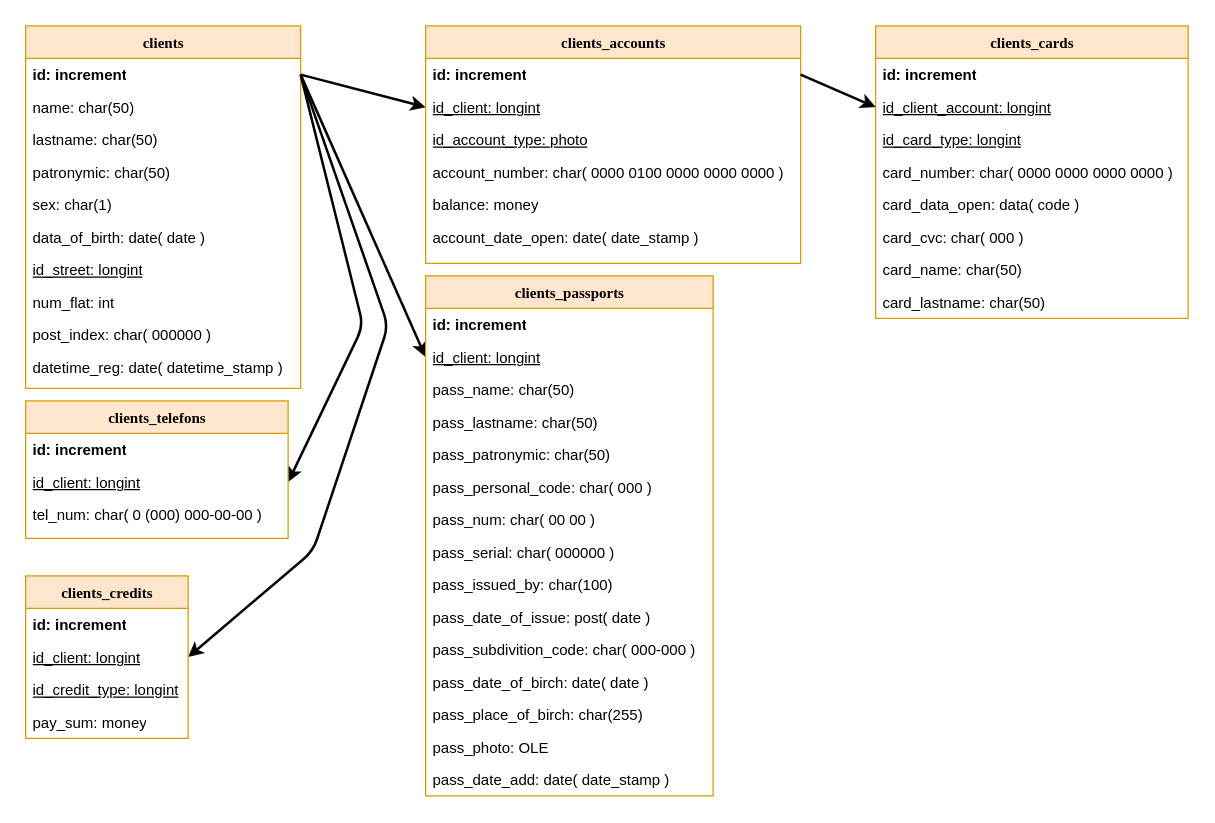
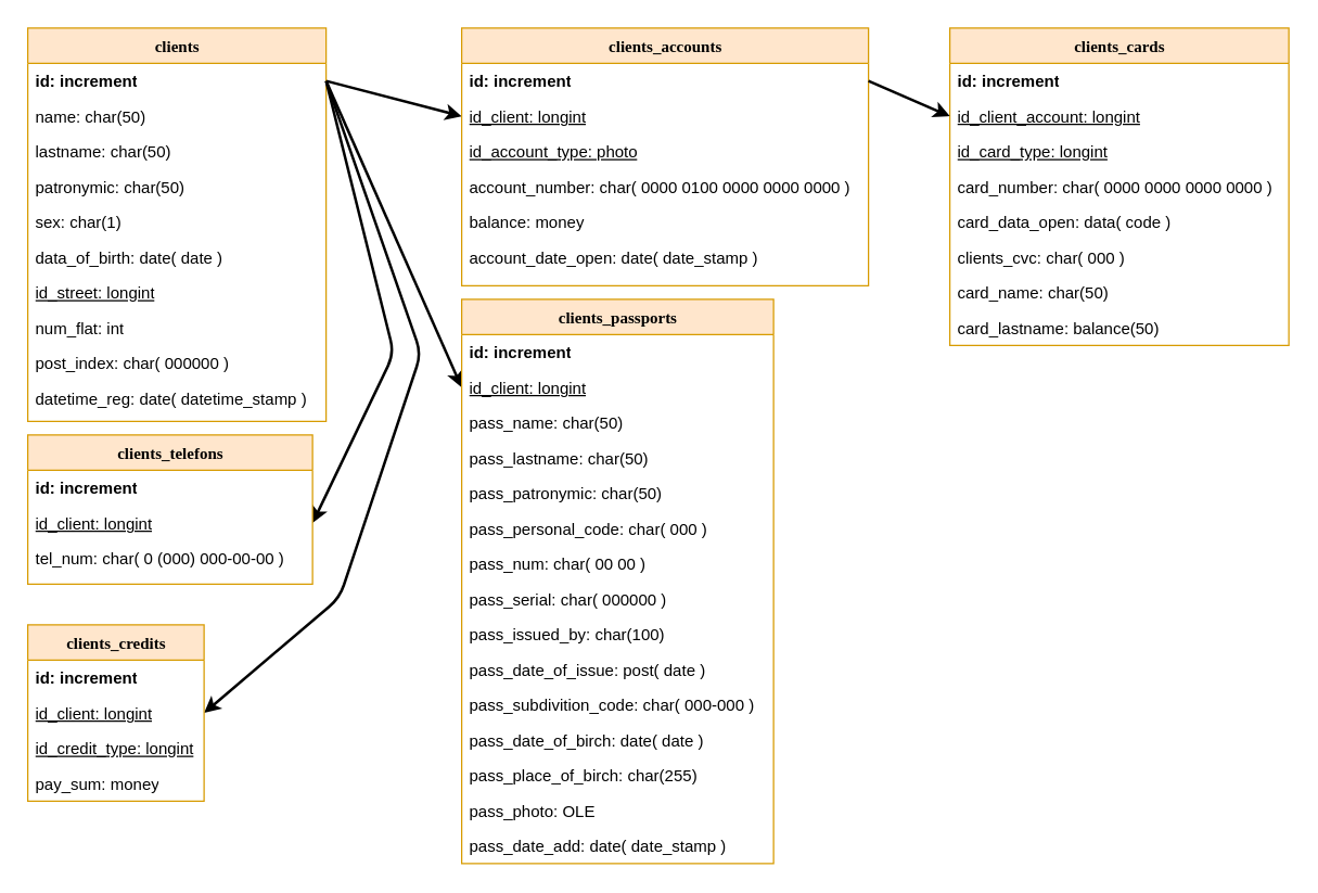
  <mxCell id="0" />
  <mxCell id="1" parent="0" />
  <mxCell id="2" value="" style="endArrow=classic;html=1;fontColor=#000000;entryX=0;entryY=0.5;entryDx=0;entryDy=0;exitX=1;exitY=0.5;exitDx=0;exitDy=0;labelBorderColor=none;spacing=2;strokeWidth=2;" edge="1" parent="1" source="5" target="44"><mxGeometry width="50" height="50" relative="1" as="geometry"><mxPoint x="-200" y="320" as="sourcePoint" /><mxPoint x="-150" y="270" as="targetPoint" /></mxGeometry></mxCell>
  <mxCell id="3" value="" style="endArrow=classic;html=1;strokeWidth=2;fontColor=#000000;entryX=0;entryY=0.5;entryDx=0;entryDy=0;exitX=1;exitY=0.5;exitDx=0;exitDy=0;rounded=1;" edge="1" parent="1" source="5" target="28"><mxGeometry width="50" height="50" relative="1" as="geometry"><mxPoint x="-230" y="350" as="sourcePoint" /><mxPoint x="-180" y="300" as="targetPoint" /></mxGeometry></mxCell>
  <mxCell id="4" value="clients" style="swimlane;html=1;fontStyle=1;align=center;verticalAlign=top;childLayout=stackLayout;horizontal=1;startSize=26;horizontalStack=0;resizeParent=1;resizeLast=0;collapsible=1;marginBottom=0;swimlaneFillColor=#ffffff;rounded=0;shadow=0;comic=0;labelBackgroundColor=none;strokeWidth=1;fontFamily=Verdana;fontSize=12;strokeColor=#d79b00;fillColor=#ffe6cc;fontColor=#000000;" vertex="1" parent="1"><mxGeometry x="20" y="20" width="220" height="290" as="geometry"><mxRectangle x="-150" y="40" width="100" height="26" as="alternateBounds" /></mxGeometry></mxCell>
  <mxCell id="5" value="id: increment" style="text;html=1;strokeColor=none;fillColor=none;align=left;verticalAlign=top;spacingLeft=4;spacingRight=4;whiteSpace=wrap;overflow=hidden;rotatable=0;points=[[0,0.5],[1,0.5]];portConstraint=eastwest;fontStyle=1;fontColor=#000000;" vertex="1" parent="4"><mxGeometry y="26" width="220" height="26" as="geometry" /></mxCell>
  <mxCell id="6" value="name: char(50)" style="text;html=1;strokeColor=none;fillColor=none;align=left;verticalAlign=top;spacingLeft=4;spacingRight=4;whiteSpace=wrap;overflow=hidden;rotatable=0;points=[[0,0.5],[1,0.5]];portConstraint=eastwest;fontColor=#000000;" vertex="1" parent="4"><mxGeometry y="52" width="220" height="26" as="geometry" /></mxCell>
  <mxCell id="7" value="lastname: char(50)" style="text;html=1;strokeColor=none;fillColor=none;align=left;verticalAlign=top;spacingLeft=4;spacingRight=4;whiteSpace=wrap;overflow=hidden;rotatable=0;points=[[0,0.5],[1,0.5]];portConstraint=eastwest;fontColor=#000000;" vertex="1" parent="4"><mxGeometry y="78" width="220" height="26" as="geometry" /></mxCell>
  <mxCell id="8" value="patronymic: char(50)" style="text;html=1;strokeColor=none;fillColor=none;align=left;verticalAlign=top;spacingLeft=4;spacingRight=4;whiteSpace=wrap;overflow=hidden;rotatable=0;points=[[0,0.5],[1,0.5]];portConstraint=eastwest;fontColor=#000000;" vertex="1" parent="4"><mxGeometry y="104" width="220" height="26" as="geometry" /></mxCell>
  <mxCell id="9" value="sex: char(1)" style="text;html=1;strokeColor=none;fillColor=none;align=left;verticalAlign=top;spacingLeft=4;spacingRight=4;whiteSpace=wrap;overflow=hidden;rotatable=0;points=[[0,0.5],[1,0.5]];portConstraint=eastwest;fontColor=#000000;" vertex="1" parent="4"><mxGeometry y="130" width="220" height="26" as="geometry" /></mxCell>
  <mxCell id="10" value="data_of_birth: date( date )" style="text;html=1;strokeColor=none;fillColor=none;align=left;verticalAlign=top;spacingLeft=4;spacingRight=4;whiteSpace=wrap;overflow=hidden;rotatable=0;points=[[0,0.5],[1,0.5]];portConstraint=eastwest;fontColor=#000000;" vertex="1" parent="4"><mxGeometry y="156" width="220" height="26" as="geometry" /></mxCell>
  <mxCell id="11" value="id_street: longint" style="text;html=1;strokeColor=none;fillColor=none;align=left;verticalAlign=top;spacingLeft=4;spacingRight=4;whiteSpace=wrap;overflow=hidden;rotatable=0;points=[[0,0.5],[1,0.5]];portConstraint=eastwest;fontStyle=4;fontColor=#000000;" vertex="1" parent="4"><mxGeometry y="182" width="220" height="26" as="geometry" /></mxCell>
  <mxCell id="12" value="num_flat: int" style="text;html=1;strokeColor=none;fillColor=none;align=left;verticalAlign=top;spacingLeft=4;spacingRight=4;whiteSpace=wrap;overflow=hidden;rotatable=0;points=[[0,0.5],[1,0.5]];portConstraint=eastwest;fontColor=#000000;" vertex="1" parent="4"><mxGeometry y="208" width="220" height="26" as="geometry" /></mxCell>
  <mxCell id="13" value="post_index: char( 000000 )" style="text;html=1;strokeColor=none;fillColor=none;align=left;verticalAlign=top;spacingLeft=4;spacingRight=4;whiteSpace=wrap;overflow=hidden;rotatable=0;points=[[0,0.5],[1,0.5]];portConstraint=eastwest;fontColor=#000000;" vertex="1" parent="4"><mxGeometry y="234" width="220" height="26" as="geometry" /></mxCell>
  <mxCell id="14" value="datetime_reg: date( datetime_stamp )" style="text;html=1;strokeColor=none;fillColor=none;align=left;verticalAlign=top;spacingLeft=4;spacingRight=4;whiteSpace=wrap;overflow=hidden;rotatable=0;points=[[0,0.5],[1,0.5]];portConstraint=eastwest;fontColor=#000000;" vertex="1" parent="4"><mxGeometry y="260" width="220" height="30" as="geometry" /></mxCell>
  <mxCell id="15" value="" style="endArrow=classic;html=1;strokeWidth=2;fontColor=#000000;entryX=1;entryY=0.5;entryDx=0;entryDy=0;exitX=1;exitY=0.5;exitDx=0;exitDy=0;rounded=1;" edge="1" parent="1" source="5" target="23"><mxGeometry width="50" height="50" relative="1" as="geometry"><mxPoint x="250" y="69" as="sourcePoint" /><mxPoint x="470" y="295" as="targetPoint" /><Array as="points"><mxPoint x="310" y="260" /><mxPoint x="250" y="440" /></Array></mxGeometry></mxCell>
  <mxCell id="16" value="" style="endArrow=classic;html=1;strokeWidth=2;fontColor=#000000;entryX=1;entryY=0.5;entryDx=0;entryDy=0;exitX=1;exitY=0.5;exitDx=0;exitDy=0;rounded=1;" edge="1" parent="1" source="5" target="19"><mxGeometry width="50" height="50" relative="1" as="geometry"><mxPoint x="250" y="69" as="sourcePoint" /><mxPoint x="470" y="735" as="targetPoint" /><Array as="points"><mxPoint x="290" y="260" /></Array></mxGeometry></mxCell>
  <mxCell id="17" value="clients_telefons" style="swimlane;html=1;fontStyle=1;align=center;verticalAlign=top;childLayout=stackLayout;horizontal=1;startSize=26;horizontalStack=0;resizeParent=1;resizeLast=0;collapsible=1;marginBottom=0;swimlaneFillColor=#ffffff;rounded=0;shadow=0;comic=0;labelBackgroundColor=none;strokeWidth=1;fillColor=#ffe6cc;fontFamily=Verdana;fontSize=12;strokeColor=#d79b00;fontColor=#000000;" vertex="1" parent="1"><mxGeometry x="20" y="320" width="210" height="110" as="geometry"><mxRectangle x="-150" y="40" width="100" height="26" as="alternateBounds" /></mxGeometry></mxCell>
  <mxCell id="18" value="id: increment" style="text;html=1;strokeColor=none;fillColor=none;align=left;verticalAlign=top;spacingLeft=4;spacingRight=4;whiteSpace=wrap;overflow=hidden;rotatable=0;points=[[0,0.5],[1,0.5]];portConstraint=eastwest;fontStyle=1;fontColor=#000000;" vertex="1" parent="17"><mxGeometry y="26" width="210" height="26" as="geometry" /></mxCell>
  <mxCell id="19" value="id_client: longint" style="text;html=1;strokeColor=none;fillColor=none;align=left;verticalAlign=top;spacingLeft=4;spacingRight=4;whiteSpace=wrap;overflow=hidden;rotatable=0;points=[[0,0.5],[1,0.5]];portConstraint=eastwest;fontStyle=4;fontColor=#000000;" vertex="1" parent="17"><mxGeometry y="52" width="210" height="26" as="geometry" /></mxCell>
  <mxCell id="20" value="tel_num: char( 0 (000) 000-00-00 )" style="text;html=1;strokeColor=none;fillColor=none;align=left;verticalAlign=top;spacingLeft=4;spacingRight=4;whiteSpace=wrap;overflow=hidden;rotatable=0;points=[[0,0.5],[1,0.5]];portConstraint=eastwest;fontColor=#000000;" vertex="1" parent="17"><mxGeometry y="78" width="210" height="26" as="geometry" /></mxCell>
  <mxCell id="21" value="clients_credits" style="swimlane;html=1;fontStyle=1;align=center;verticalAlign=top;childLayout=stackLayout;horizontal=1;startSize=26;horizontalStack=0;resizeParent=1;resizeLast=0;collapsible=1;marginBottom=0;swimlaneFillColor=#ffffff;rounded=0;shadow=0;comic=0;labelBackgroundColor=none;strokeWidth=1;fillColor=#ffe6cc;fontFamily=Verdana;fontSize=12;strokeColor=#d79b00;fontColor=#000000;" vertex="1" parent="1"><mxGeometry x="20" y="460" width="130" height="130" as="geometry"><mxRectangle x="-150" y="40" width="100" height="26" as="alternateBounds" /></mxGeometry></mxCell>
  <mxCell id="22" value="id: increment" style="text;html=1;strokeColor=none;fillColor=none;align=left;verticalAlign=top;spacingLeft=4;spacingRight=4;whiteSpace=wrap;overflow=hidden;rotatable=0;points=[[0,0.5],[1,0.5]];portConstraint=eastwest;fontStyle=1;fontColor=#000000;" vertex="1" parent="21"><mxGeometry y="26" width="130" height="26" as="geometry" /></mxCell>
  <mxCell id="23" value="id_client: longint" style="text;html=1;strokeColor=none;fillColor=none;align=left;verticalAlign=top;spacingLeft=4;spacingRight=4;whiteSpace=wrap;overflow=hidden;rotatable=0;points=[[0,0.5],[1,0.5]];portConstraint=eastwest;fontStyle=4;fontColor=#000000;" vertex="1" parent="21"><mxGeometry y="52" width="130" height="26" as="geometry" /></mxCell>
  <mxCell id="24" value="id_credit_type: longint" style="text;html=1;strokeColor=none;fillColor=none;align=left;verticalAlign=top;spacingLeft=4;spacingRight=4;whiteSpace=wrap;overflow=hidden;rotatable=0;points=[[0,0.5],[1,0.5]];portConstraint=eastwest;fontStyle=4;fontColor=#000000;" vertex="1" parent="21"><mxGeometry y="78" width="130" height="26" as="geometry" /></mxCell>
  <mxCell id="25" value="pay_sum: money" style="text;html=1;strokeColor=none;fillColor=none;align=left;verticalAlign=top;spacingLeft=4;spacingRight=4;whiteSpace=wrap;overflow=hidden;rotatable=0;points=[[0,0.5],[1,0.5]];portConstraint=eastwest;fontColor=#000000;" vertex="1" parent="21"><mxGeometry y="104" width="130" height="26" as="geometry" /></mxCell>
  <mxCell id="26" value="clients_passports" style="swimlane;html=1;fontStyle=1;align=center;verticalAlign=top;childLayout=stackLayout;horizontal=1;startSize=26;horizontalStack=0;resizeParent=1;resizeLast=0;collapsible=1;marginBottom=0;swimlaneFillColor=#ffffff;rounded=0;shadow=0;comic=0;labelBackgroundColor=none;strokeWidth=1;fillColor=#ffe6cc;fontFamily=Verdana;fontSize=12;strokeColor=#d79b00;fontColor=#000000;" vertex="1" parent="1"><mxGeometry x="340" y="220" width="230" height="416" as="geometry"><mxRectangle x="-150" y="40" width="100" height="26" as="alternateBounds" /></mxGeometry></mxCell>
  <mxCell id="27" value="id: increment" style="text;html=1;strokeColor=none;fillColor=none;align=left;verticalAlign=top;spacingLeft=4;spacingRight=4;whiteSpace=wrap;overflow=hidden;rotatable=0;points=[[0,0.5],[1,0.5]];portConstraint=eastwest;fontStyle=1;fontColor=#000000;" vertex="1" parent="26"><mxGeometry y="26" width="230" height="26" as="geometry" /></mxCell>
  <mxCell id="28" value="id_client: longint" style="text;html=1;strokeColor=none;fillColor=none;align=left;verticalAlign=top;spacingLeft=4;spacingRight=4;whiteSpace=wrap;overflow=hidden;rotatable=0;points=[[0,0.5],[1,0.5]];portConstraint=eastwest;fontStyle=4;fontColor=#000000;" vertex="1" parent="26"><mxGeometry y="52" width="230" height="26" as="geometry" /></mxCell>
  <mxCell id="29" value="pass_name: char(50)" style="text;html=1;strokeColor=none;fillColor=none;align=left;verticalAlign=top;spacingLeft=4;spacingRight=4;whiteSpace=wrap;overflow=hidden;rotatable=0;points=[[0,0.5],[1,0.5]];portConstraint=eastwest;fontColor=#000000;" vertex="1" parent="26"><mxGeometry y="78" width="230" height="26" as="geometry" /></mxCell>
  <mxCell id="30" value="pass_lastname: char(50)" style="text;html=1;strokeColor=none;fillColor=none;align=left;verticalAlign=top;spacingLeft=4;spacingRight=4;whiteSpace=wrap;overflow=hidden;rotatable=0;points=[[0,0.5],[1,0.5]];portConstraint=eastwest;fontColor=#000000;" vertex="1" parent="26"><mxGeometry y="104" width="230" height="26" as="geometry" /></mxCell>
  <mxCell id="31" value="pass_patronymic: char(50)" style="text;html=1;strokeColor=none;fillColor=none;align=left;verticalAlign=top;spacingLeft=4;spacingRight=4;whiteSpace=wrap;overflow=hidden;rotatable=0;points=[[0,0.5],[1,0.5]];portConstraint=eastwest;fontColor=#000000;" vertex="1" parent="26"><mxGeometry y="130" width="230" height="26" as="geometry" /></mxCell>
  <mxCell id="32" value="pass_personal_code: char( 000 )" style="text;html=1;strokeColor=none;fillColor=none;align=left;verticalAlign=top;spacingLeft=4;spacingRight=4;whiteSpace=wrap;overflow=hidden;rotatable=0;points=[[0,0.5],[1,0.5]];portConstraint=eastwest;fontColor=#000000;" vertex="1" parent="26"><mxGeometry y="156" width="230" height="26" as="geometry" /></mxCell>
  <mxCell id="33" value="pass_num: char( 00 00 )" style="text;html=1;strokeColor=none;fillColor=none;align=left;verticalAlign=top;spacingLeft=4;spacingRight=4;whiteSpace=wrap;overflow=hidden;rotatable=0;points=[[0,0.5],[1,0.5]];portConstraint=eastwest;fontColor=#000000;" vertex="1" parent="26"><mxGeometry y="182" width="230" height="26" as="geometry" /></mxCell>
  <mxCell id="34" value="pass_serial: char( 000000 )" style="text;html=1;strokeColor=none;fillColor=none;align=left;verticalAlign=top;spacingLeft=4;spacingRight=4;whiteSpace=wrap;overflow=hidden;rotatable=0;points=[[0,0.5],[1,0.5]];portConstraint=eastwest;fontColor=#000000;" vertex="1" parent="26"><mxGeometry y="208" width="230" height="26" as="geometry" /></mxCell>
  <mxCell id="35" value="pass_issued_by: char(100)" style="text;html=1;strokeColor=none;fillColor=none;align=left;verticalAlign=top;spacingLeft=4;spacingRight=4;whiteSpace=wrap;overflow=hidden;rotatable=0;points=[[0,0.5],[1,0.5]];portConstraint=eastwest;fontColor=#000000;" vertex="1" parent="26"><mxGeometry y="234" width="230" height="26" as="geometry" /></mxCell>
  <mxCell id="36" value="&lt;div&gt;pass_date_of_issue: post( date )&lt;/div&gt;&lt;div&gt;&lt;br&gt;&lt;/div&gt;" style="text;html=1;strokeColor=none;fillColor=none;align=left;verticalAlign=top;spacingLeft=4;spacingRight=4;whiteSpace=wrap;overflow=hidden;rotatable=0;points=[[0,0.5],[1,0.5]];portConstraint=eastwest;fontColor=#000000;" vertex="1" parent="26"><mxGeometry y="260" width="230" height="26" as="geometry" /></mxCell>
  <mxCell id="37" value="&lt;div&gt;pass_subdivition_code: char( 000-000 )&lt;/div&gt;&lt;div&gt;&lt;br&gt;&lt;/div&gt;" style="text;html=1;strokeColor=none;fillColor=none;align=left;verticalAlign=top;spacingLeft=4;spacingRight=4;whiteSpace=wrap;overflow=hidden;rotatable=0;points=[[0,0.5],[1,0.5]];portConstraint=eastwest;fontColor=#000000;" vertex="1" parent="26"><mxGeometry y="286" width="230" height="26" as="geometry" /></mxCell>
  <mxCell id="38" value="&lt;div&gt;pass_date_of_birch: date( date )&lt;/div&gt;&lt;div&gt;&lt;br&gt;&lt;/div&gt;" style="text;html=1;strokeColor=none;fillColor=none;align=left;verticalAlign=top;spacingLeft=4;spacingRight=4;whiteSpace=wrap;overflow=hidden;rotatable=0;points=[[0,0.5],[1,0.5]];portConstraint=eastwest;fontColor=#000000;" vertex="1" parent="26"><mxGeometry y="312" width="230" height="26" as="geometry" /></mxCell>
  <mxCell id="39" value="&lt;div&gt;pass_place_of_birch: char(255)&lt;/div&gt;&lt;div&gt;&lt;br&gt;&lt;/div&gt;" style="text;html=1;strokeColor=none;fillColor=none;align=left;verticalAlign=top;spacingLeft=4;spacingRight=4;whiteSpace=wrap;overflow=hidden;rotatable=0;points=[[0,0.5],[1,0.5]];portConstraint=eastwest;fontColor=#000000;" vertex="1" parent="26"><mxGeometry y="338" width="230" height="26" as="geometry" /></mxCell>
  <mxCell id="40" value="&lt;div&gt;&lt;div&gt;pass_photo: OLE&lt;/div&gt;&lt;/div&gt;&lt;div&gt;&lt;br&gt;&lt;/div&gt;" style="text;html=1;strokeColor=none;fillColor=none;align=left;verticalAlign=top;spacingLeft=4;spacingRight=4;whiteSpace=wrap;overflow=hidden;rotatable=0;points=[[0,0.5],[1,0.5]];portConstraint=eastwest;fontColor=#000000;" vertex="1" parent="26"><mxGeometry y="364" width="230" height="26" as="geometry" /></mxCell>
  <mxCell id="41" value="&lt;div&gt;pass_date_add: date( date_stamp )&lt;br&gt;&lt;/div&gt;" style="text;html=1;strokeColor=none;fillColor=none;align=left;verticalAlign=top;spacingLeft=4;spacingRight=4;whiteSpace=wrap;overflow=hidden;rotatable=0;points=[[0,0.5],[1,0.5]];portConstraint=eastwest;fontColor=#000000;" vertex="1" parent="26"><mxGeometry y="390" width="230" height="26" as="geometry" /></mxCell>
  <mxCell id="42" value="clients_accounts" style="swimlane;html=1;fontStyle=1;align=center;verticalAlign=top;childLayout=stackLayout;horizontal=1;startSize=26;horizontalStack=0;resizeParent=1;resizeLast=0;collapsible=1;marginBottom=0;swimlaneFillColor=#ffffff;rounded=0;shadow=0;comic=0;labelBackgroundColor=none;strokeWidth=1;fillColor=#ffe6cc;fontFamily=Verdana;fontSize=12;strokeColor=#d79b00;fontColor=#000000;" vertex="1" parent="1"><mxGeometry x="340" y="20" width="300" height="190" as="geometry"><mxRectangle x="-150" y="40" width="100" height="26" as="alternateBounds" /></mxGeometry></mxCell>
  <mxCell id="43" value="id: increment" style="text;html=1;strokeColor=none;fillColor=none;align=left;verticalAlign=top;spacingLeft=4;spacingRight=4;whiteSpace=wrap;overflow=hidden;rotatable=0;points=[[0,0.5],[1,0.5]];portConstraint=eastwest;fontStyle=1;fontColor=#000000;" vertex="1" parent="42"><mxGeometry y="26" width="300" height="26" as="geometry" /></mxCell>
  <mxCell id="44" value="id_client: longint" style="text;html=1;strokeColor=none;fillColor=none;align=left;verticalAlign=top;spacingLeft=4;spacingRight=4;whiteSpace=wrap;overflow=hidden;rotatable=0;points=[[0,0.5],[1,0.5]];portConstraint=eastwest;fontStyle=4;fontColor=#000000;" vertex="1" parent="42"><mxGeometry y="52" width="300" height="26" as="geometry" /></mxCell>
  <mxCell id="45" value="id_account_type: photo" style="text;html=1;strokeColor=none;fillColor=none;align=left;verticalAlign=top;spacingLeft=4;spacingRight=4;whiteSpace=wrap;overflow=hidden;rotatable=0;points=[[0,0.5],[1,0.5]];portConstraint=eastwest;fontStyle=4;fontColor=#000000;" vertex="1" parent="42"><mxGeometry y="78" width="300" height="26" as="geometry" /></mxCell>
  <mxCell id="46" value="account_number: char( 0000 0100 0000 0000 0000 )" style="text;html=1;strokeColor=none;fillColor=none;align=left;verticalAlign=top;spacingLeft=4;spacingRight=4;whiteSpace=wrap;overflow=hidden;rotatable=0;points=[[0,0.5],[1,0.5]];portConstraint=eastwest;fontColor=#000000;" vertex="1" parent="42"><mxGeometry y="104" width="300" height="26" as="geometry" /></mxCell>
  <mxCell id="47" value="balance: money" style="text;html=1;strokeColor=none;fillColor=none;align=left;verticalAlign=top;spacingLeft=4;spacingRight=4;whiteSpace=wrap;overflow=hidden;rotatable=0;points=[[0,0.5],[1,0.5]];portConstraint=eastwest;fontColor=#000000;" vertex="1" parent="42"><mxGeometry y="130" width="300" height="26" as="geometry" /></mxCell>
  <mxCell id="48" value="account_date_open: date( date_stamp )" style="text;html=1;strokeColor=none;fillColor=none;align=left;verticalAlign=top;spacingLeft=4;spacingRight=4;whiteSpace=wrap;overflow=hidden;rotatable=0;points=[[0,0.5],[1,0.5]];portConstraint=eastwest;fontColor=#000000;" vertex="1" parent="42"><mxGeometry y="156" width="300" height="26" as="geometry" /></mxCell>
  <mxCell id="49" value="clients_cards" style="swimlane;html=1;fontStyle=1;align=center;verticalAlign=top;childLayout=stackLayout;horizontal=1;startSize=26;horizontalStack=0;resizeParent=1;resizeLast=0;collapsible=1;marginBottom=0;swimlaneFillColor=#ffffff;rounded=0;shadow=0;comic=0;labelBackgroundColor=none;strokeWidth=1;fillColor=#ffe6cc;fontFamily=Verdana;fontSize=12;strokeColor=#d79b00;fontColor=#000000;" vertex="1" parent="1"><mxGeometry x="700" y="20" width="250" height="234" as="geometry"><mxRectangle x="-150" y="40" width="100" height="26" as="alternateBounds" /></mxGeometry></mxCell>
  <mxCell id="50" value="id: increment" style="text;html=1;strokeColor=none;fillColor=none;align=left;verticalAlign=top;spacingLeft=4;spacingRight=4;whiteSpace=wrap;overflow=hidden;rotatable=0;points=[[0,0.5],[1,0.5]];portConstraint=eastwest;fontStyle=1;fontColor=#000000;" vertex="1" parent="49"><mxGeometry y="26" width="250" height="26" as="geometry" /></mxCell>
  <mxCell id="51" value="id_client_account: longint" style="text;html=1;strokeColor=none;fillColor=none;align=left;verticalAlign=top;spacingLeft=4;spacingRight=4;whiteSpace=wrap;overflow=hidden;rotatable=0;points=[[0,0.5],[1,0.5]];portConstraint=eastwest;fontStyle=4;fontColor=#000000;" vertex="1" parent="49"><mxGeometry y="52" width="250" height="26" as="geometry" /></mxCell>
  <mxCell id="52" value="id_card_type: longint" style="text;html=1;strokeColor=none;fillColor=none;align=left;verticalAlign=top;spacingLeft=4;spacingRight=4;whiteSpace=wrap;overflow=hidden;rotatable=0;points=[[0,0.5],[1,0.5]];portConstraint=eastwest;fontStyle=4;fontColor=#000000;" vertex="1" parent="49"><mxGeometry y="78" width="250" height="26" as="geometry" /></mxCell>
  <mxCell id="53" value="card_number: char( 0000 0000 0000 0000 )" style="text;html=1;strokeColor=none;fillColor=none;align=left;verticalAlign=top;spacingLeft=4;spacingRight=4;whiteSpace=wrap;overflow=hidden;rotatable=0;points=[[0,0.5],[1,0.5]];portConstraint=eastwest;fontColor=#000000;" vertex="1" parent="49"><mxGeometry y="104" width="250" height="26" as="geometry" /></mxCell>
  <mxCell id="54" value="card_data_open: data( code )" style="text;html=1;strokeColor=none;fillColor=none;align=left;verticalAlign=top;spacingLeft=4;spacingRight=4;whiteSpace=wrap;overflow=hidden;rotatable=0;points=[[0,0.5],[1,0.5]];portConstraint=eastwest;fontColor=#000000;" vertex="1" parent="49"><mxGeometry y="130" width="250" height="26" as="geometry" /></mxCell>
- <mxCell id="55" value="card_cvc: char( 000 )" style="text;html=1;strokeColor=none;fillColor=none;align=left;verticalAlign=top;spacingLeft=4;spacingRight=4;whiteSpace=wrap;overflow=hidden;rotatable=0;points=[[0,0.5],[1,0.5]];portConstraint=eastwest;fontColor=#000000;" vertex="1" parent="49"><mxGeometry y="156" width="250" height="26" as="geometry" /></mxCell>
+ <mxCell id="55" value="clients_cvc: char( 000 )" style="text;html=1;strokeColor=none;fillColor=none;align=left;verticalAlign=top;spacingLeft=4;spacingRight=4;whiteSpace=wrap;overflow=hidden;rotatable=0;points=[[0,0.5],[1,0.5]];portConstraint=eastwest;fontColor=#000000;" vertex="1" parent="49"><mxGeometry y="156" width="250" height="26" as="geometry" /></mxCell>
  <mxCell id="56" value="card_name: char(50)" style="text;html=1;strokeColor=none;fillColor=none;align=left;verticalAlign=top;spacingLeft=4;spacingRight=4;whiteSpace=wrap;overflow=hidden;rotatable=0;points=[[0,0.5],[1,0.5]];portConstraint=eastwest;fontColor=#000000;" vertex="1" parent="49"><mxGeometry y="182" width="250" height="26" as="geometry" /></mxCell>
- <mxCell id="57" value="card_lastname: char(50)" style="text;html=1;strokeColor=none;fillColor=none;align=left;verticalAlign=top;spacingLeft=4;spacingRight=4;whiteSpace=wrap;overflow=hidden;rotatable=0;points=[[0,0.5],[1,0.5]];portConstraint=eastwest;fontColor=#000000;" vertex="1" parent="49"><mxGeometry y="208" width="250" height="26" as="geometry" /></mxCell>
+ <mxCell id="57" value="card_lastname: balance(50)" style="text;html=1;strokeColor=none;fillColor=none;align=left;verticalAlign=top;spacingLeft=4;spacingRight=4;whiteSpace=wrap;overflow=hidden;rotatable=0;points=[[0,0.5],[1,0.5]];portConstraint=eastwest;fontColor=#000000;" vertex="1" parent="49"><mxGeometry y="208" width="250" height="26" as="geometry" /></mxCell>
  <mxCell id="58" value="" style="endArrow=classic;html=1;fontColor=#000000;entryX=0;entryY=0.5;entryDx=0;entryDy=0;exitX=1;exitY=0.5;exitDx=0;exitDy=0;labelBorderColor=none;spacing=2;strokeWidth=2;" edge="1" parent="1" source="43" target="51"><mxGeometry width="50" height="50" relative="1" as="geometry"><mxPoint x="720" y="362" as="sourcePoint" /><mxPoint x="820" y="388" as="targetPoint" /></mxGeometry></mxCell>
